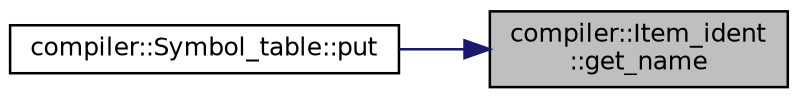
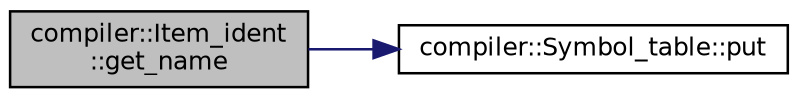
  digraph {
    rankdir=RL
    node [color=black fontname=Helvetica fontsize=10 shape=record style=filled]
    n1 [fillcolor=grey75 fontcolor=black height=0.2 label="compiler::Item_ident\l::get_name" width=0.4]
    n2 [fillcolor=white height=0.2 label="compiler::Symbol_table::put" width=0.4]
-   n1 -> n2 [color=midnightblue dir=back fontname=Helvetica fontsize=10 labelfontname=Helvetica labelfontsize=10 style=solid]
+   n2 -> n1 [color=midnightblue dir=back fontname=Helvetica fontsize=10 labelfontname=Helvetica labelfontsize=10 style=solid]
  }
